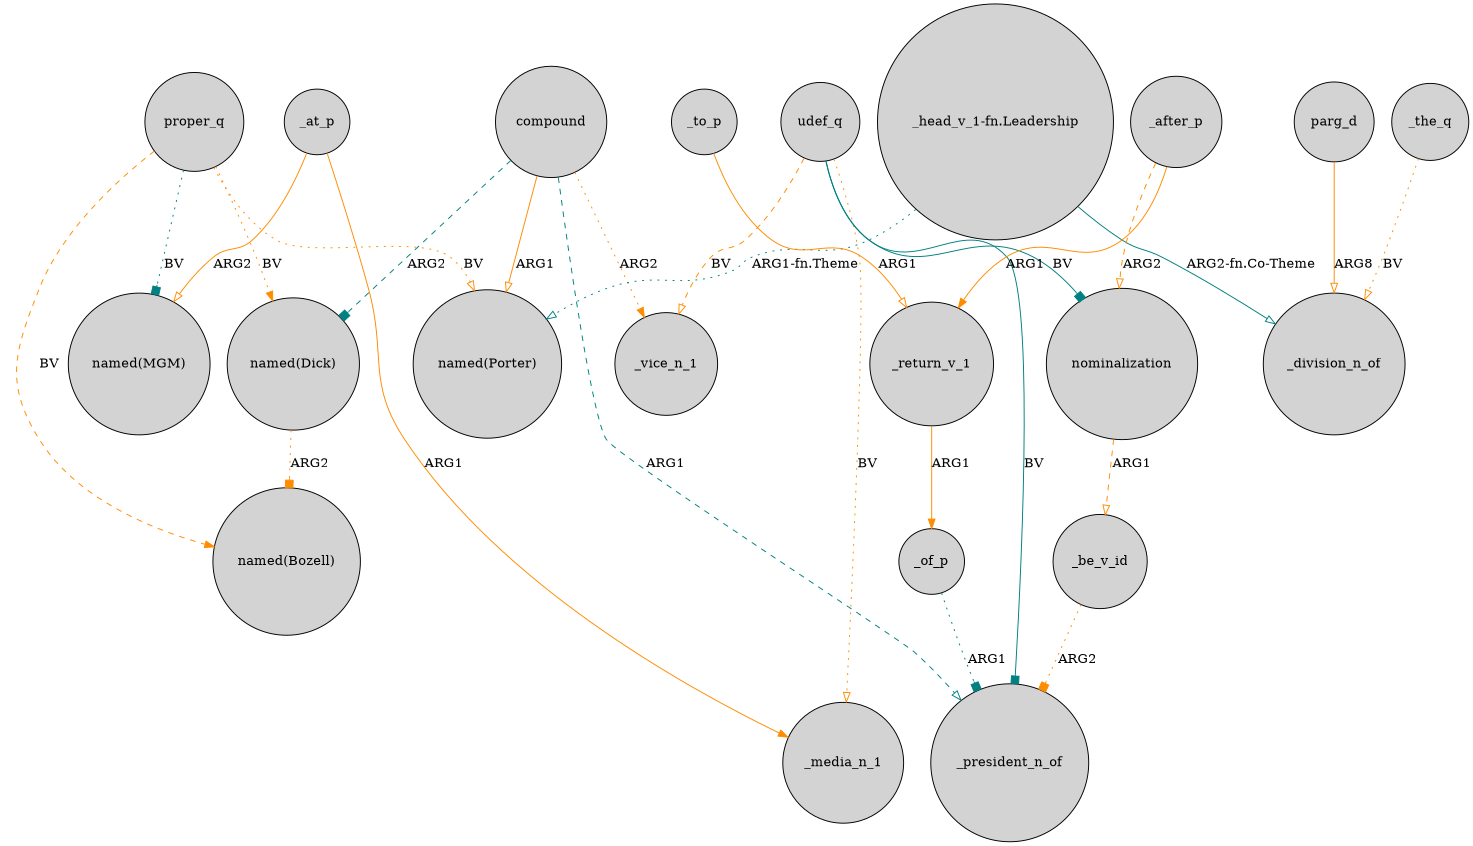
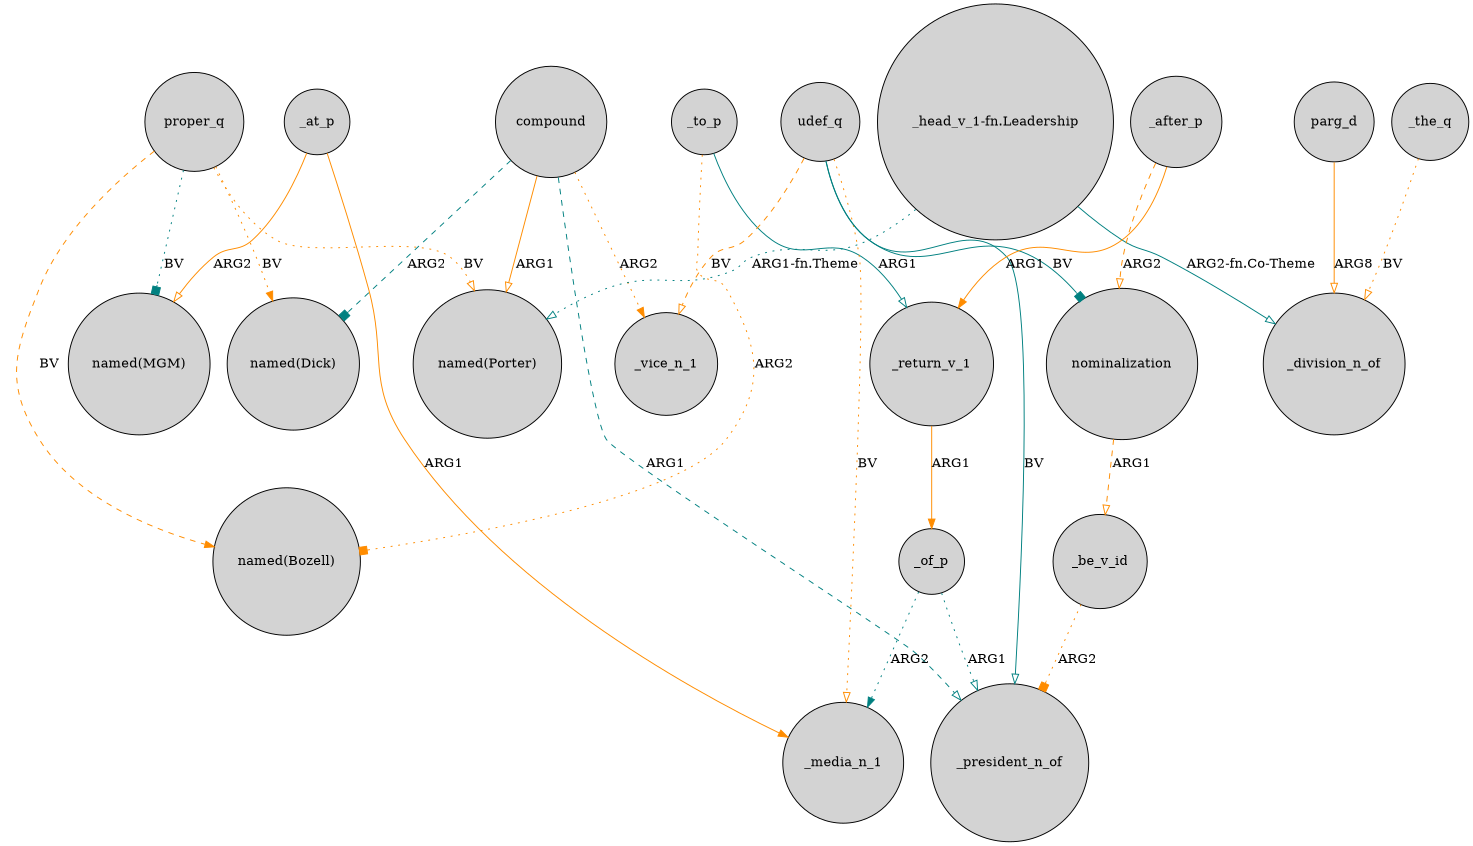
  digraph {
    node [shape=circle style=filled]
    edge [arrowhead=onormal color=darkorange style=dotted]
    proper_q
    "named(Porter)"
    "named(Dick)"
    "named(MGM)"
    "named(Bozell)"
    compound
    _vice_n_1
    _president_n_of
    _of_p
    _media_n_1
    "_head_v_1-fn.Leadership"
    _division_n_of
    _to_p
    _return_v_1
    parg_d
    _be_v_id
    _at_p
    udef_q
    nominalization
    _after_p
    _the_q
    proper_q -> "named(Porter)" [label=BV]
    proper_q -> "named(Dick)" [arrowhead=normal label=BV]
    proper_q -> "named(MGM)" [arrowhead=box color=teal label=BV]
    proper_q -> "named(Bozell)" [arrowhead=normal label=BV style=dashed]
    compound -> "named(Porter)" [label=ARG1 style=solid]
    compound -> "named(Dick)" [arrowhead=box color=teal label=ARG2 style=dashed]
    compound -> _vice_n_1 [arrowhead=normal label=ARG2]
    compound -> _president_n_of [color=teal label=ARG1 style=dashed]
-   _of_p -> _president_n_of [arrowhead=box color=teal label=ARG1]
+   _of_p -> _president_n_of [color=teal label=ARG1]
+   _of_p -> _media_n_1 [arrowhead=normal color=teal label=ARG2]
    "_head_v_1-fn.Leadership" -> "named(Porter)" [color=teal label="ARG1-fn.Theme"]
    "_head_v_1-fn.Leadership" -> _division_n_of [color=teal label="ARG2-fn.Co-Theme" style=solid]
-   "named(Dick)" -> "named(Bozell)" [arrowhead=box label=ARG2]
-   _to_p -> _return_v_1 [label=ARG1 style=solid]
+   _to_p -> "named(Bozell)" [arrowhead=box label=ARG2]
+   _to_p -> _return_v_1 [color=teal label=ARG1 style=solid]
    _return_v_1 -> _of_p [arrowhead=normal label=ARG1 style=solid]
    parg_d -> _division_n_of [label=ARG8 style=solid]
    _be_v_id -> _president_n_of [arrowhead=box label=ARG2]
    _at_p -> "named(MGM)" [label=ARG2 style=solid]
    _at_p -> _media_n_1 [arrowhead=normal label=ARG1 style=solid]
    udef_q -> _vice_n_1 [label=BV style=dashed]
-   udef_q -> _president_n_of [arrowhead=box color=teal label=BV style=solid]
+   udef_q -> _president_n_of [color=teal label=BV style=solid]
    udef_q -> _media_n_1 [label=BV]
    udef_q -> nominalization [arrowhead=box color=teal label=BV style=solid]
    nominalization -> _be_v_id [label=ARG1 style=dashed]
    _after_p -> _return_v_1 [arrowhead=normal label=ARG1 style=solid]
    _after_p -> nominalization [label=ARG2 style=dashed]
    _the_q -> _division_n_of [label=BV]
  }
